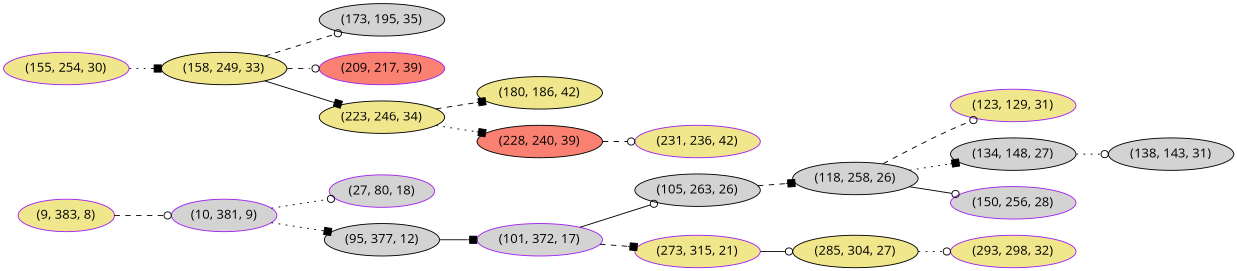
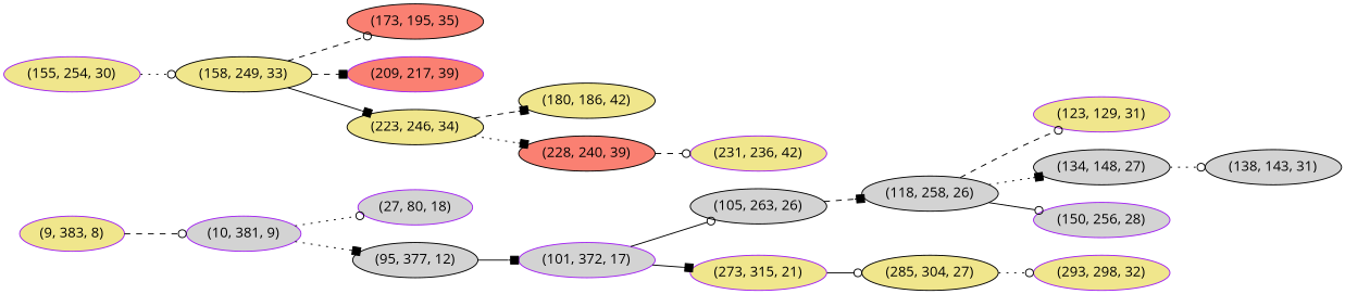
  digraph {
    fontname="Open Sans"
    rankdir=LR
    node [color=purple fillcolor=khaki fontname="Open Sans" style=filled]
    edge [arrowhead=odot fontname="Open Sans" style=dashed]
    "(9, 383, 8)"
    "(10, 381, 9)" [fillcolor=lightgrey]
    "(27, 80, 18)" [fillcolor=lightgrey]
    "(95, 377, 12)" [color=black fillcolor=lightgrey]
    "(101, 372, 17)" [fillcolor=lightgrey]
    n6 [color=black fillcolor=lightgrey label="(105, 263, 26)"]
    "(273, 315, 21)"
    "(118, 258, 26)" [color=black fillcolor=lightgrey]
    "(285, 304, 27)" [color=black]
    "(123, 129, 31)"
    "(134, 148, 27)" [color=black fillcolor=lightgrey]
    "(150, 256, 28)" [fillcolor=lightgrey]
    "(138, 143, 31)" [color=black fillcolor=lightgrey]
    "(155, 254, 30)"
    "(158, 249, 33)" [color=black]
-   "(173, 195, 35)" [color=black fillcolor=lightgrey]
+   "(173, 195, 35)" [color=black fillcolor=salmon]
    "(209, 217, 39)" [fillcolor=salmon]
    "(223, 246, 34)" [color=black]
    "(180, 186, 42)" [color=black]
    "(228, 240, 39)" [color=black fillcolor=salmon]
    "(231, 236, 42)"
    "(293, 298, 32)"
    "(9, 383, 8)" -> "(10, 381, 9)"
    "(10, 381, 9)" -> "(27, 80, 18)" [style=dotted]
    "(10, 381, 9)" -> "(95, 377, 12)" [arrowhead=box style=dotted]
    "(95, 377, 12)" -> "(101, 372, 17)" [arrowhead=box style=solid]
    "(101, 372, 17)" -> n6 [style=solid]
-   "(101, 372, 17)" -> "(273, 315, 21)" [arrowhead=box]
+   "(101, 372, 17)" -> "(273, 315, 21)" [arrowhead=box style=solid]
    n6 -> "(118, 258, 26)" [arrowhead=box]
    "(273, 315, 21)" -> "(285, 304, 27)" [style=solid]
    "(118, 258, 26)" -> "(123, 129, 31)"
    "(118, 258, 26)" -> "(134, 148, 27)" [arrowhead=box style=dotted]
    "(118, 258, 26)" -> "(150, 256, 28)" [style=solid]
    "(285, 304, 27)" -> "(293, 298, 32)" [style=dotted]
    "(134, 148, 27)" -> "(138, 143, 31)" [style=dotted]
-   "(155, 254, 30)" -> "(158, 249, 33)" [arrowhead=box style=dotted]
+   "(155, 254, 30)" -> "(158, 249, 33)" [style=dotted]
    "(158, 249, 33)" -> "(173, 195, 35)"
-   "(158, 249, 33)" -> "(209, 217, 39)"
+   "(158, 249, 33)" -> "(209, 217, 39)" [arrowhead=box]
    "(158, 249, 33)" -> "(223, 246, 34)" [arrowhead=box style=solid]
    "(223, 246, 34)" -> "(180, 186, 42)" [arrowhead=box]
    "(223, 246, 34)" -> "(228, 240, 39)" [arrowhead=box style=dotted]
    "(228, 240, 39)" -> "(231, 236, 42)"
  }
